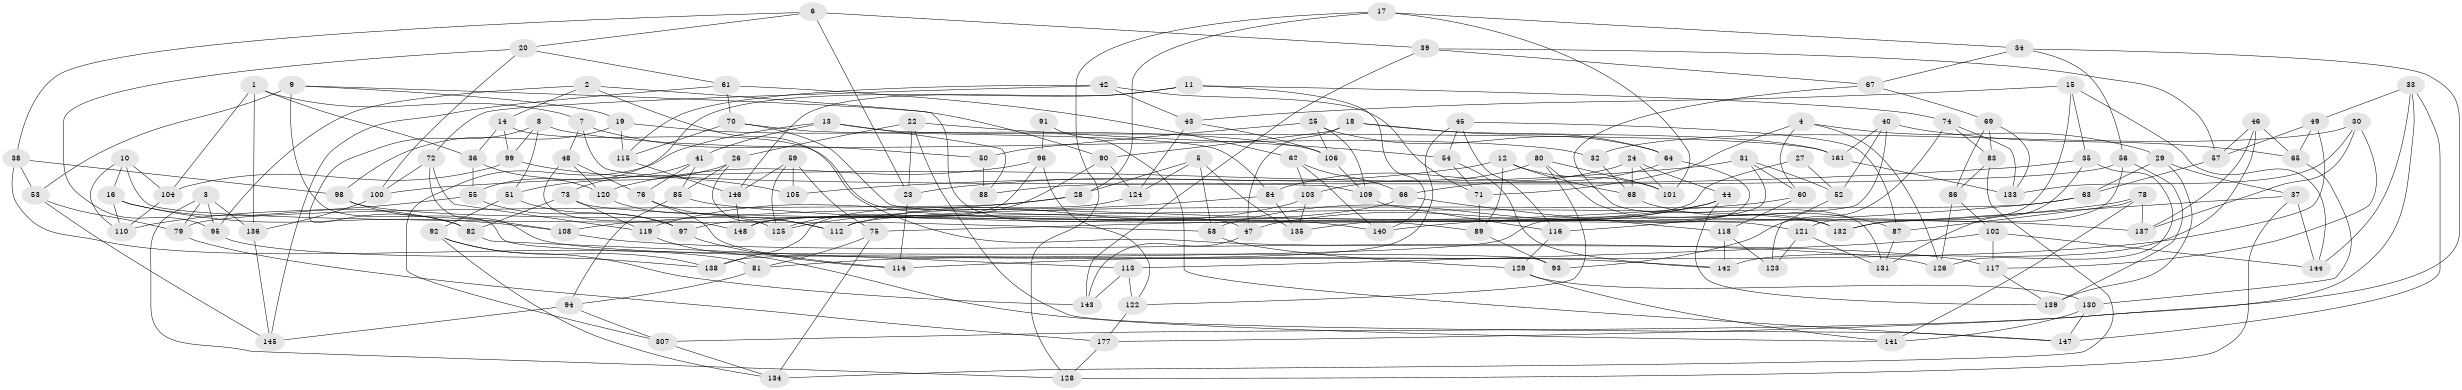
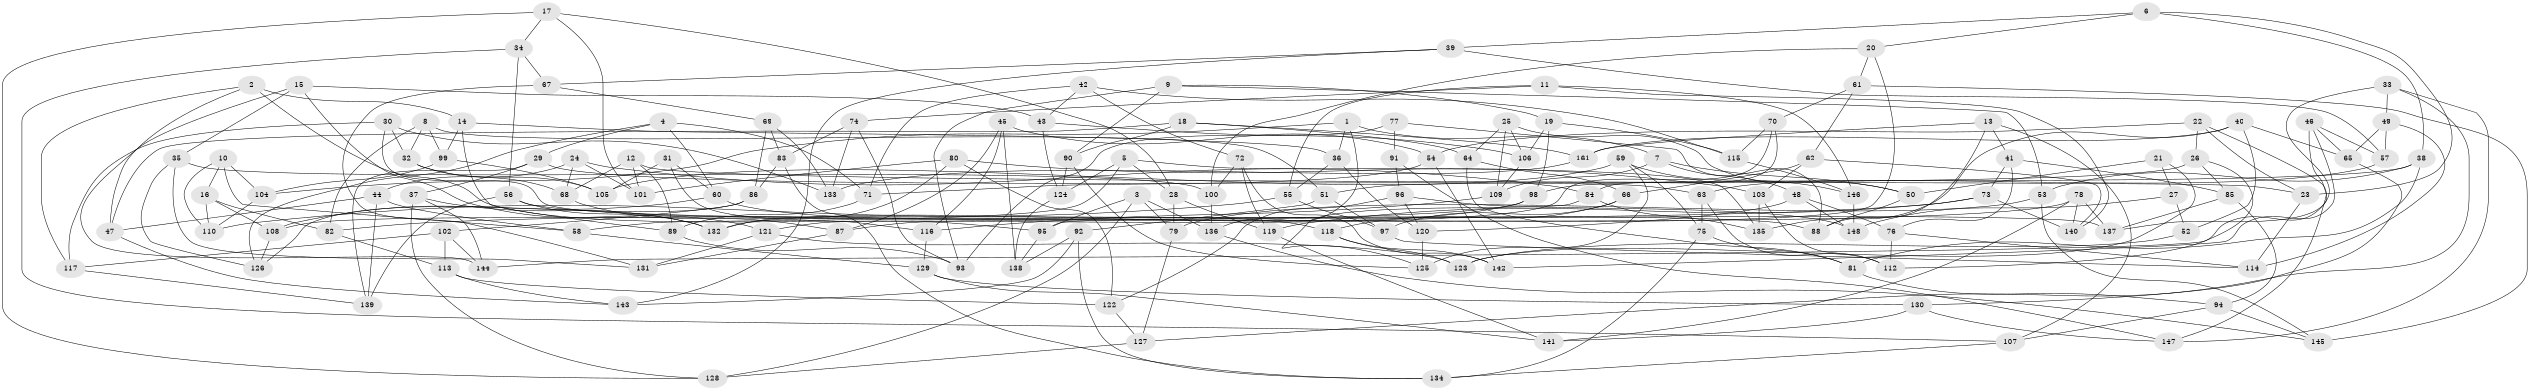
  graph {
    node [color=gray90 style=filled]
    1
    7
    36
    104
    136
    48
    50
    109
    55
    120
    110
    145
    2
    14
    47
    95
    117
    99
    89
    143
    138
    139
    3
    79
    128
-   127 [label=177]
+   127
    4
    29
    60
    71
    126
    37
    63
    108
    118
    5
    28
    58
    124
    135
    119
    129
    6
    20
    23
    38
    39
    61
    100
    114
    53
    98
    81
    67
    57
    148
    76
    88
    116
    8
    32
    51
    82
    68
    105
    92
    97
    113
    9
    19
    90
    93
    106
    115
    125
    10
    16
    11
    74
    140
    146
    133
    83
    12
    101
    87
    13
    41
-   107 [label=307]
+   107
    n90 [label=161]
    85
    73
    134
    15
    35
    43
    121
    144
    131
    123
    17
    34
    56
    18
    64
    66
    132
    62
    70
+   21
    27
    52
+   77
    91
    22
    26
    54
    147
    112
    142
    24
    44
    84
    25
    137
    94
    96
    141
    75
    30
    31
    33
    49
    65
    69
    40
    130
    42
    72
    45
    46
    59
    103
    86
    102
    78
    80
    122
    1 -- 7
    1 -- 36
    1 -- 104
    1 -- 136
    7 -- 48
    7 -- 50
    7 -- 109
    36 -- 55
    36 -- 120
    104 -- 110
    136 -- 145
    48 -- 120
    48 -- 148
    48 -- 76
    50 -- 88
    109 -- 116
    55 -- 110
    55 -- 97
    120 -- 125
    2 -- 14
    2 -- 47
    2 -- 95
    2 -- 117
    14 -- 36
    14 -- 99
    14 -- 89
    47 -- 143
    95 -- 138
    117 -- 139
    99 -- 104
    99 -- 105
    89 -- 93
    3 -- 136
    3 -- 95
    3 -- 79
    3 -- 128
    79 -- 127
    127 -- 128
    4 -- 29
    4 -- 60
    4 -- 71
    4 -- 126
    29 -- 139
    29 -- 37
    29 -- 63
    60 -- 108
    60 -- 118
    71 -- 89
    37 -- 128
    37 -- 144
    37 -- 132
    63 -- 112
    63 -- 75
    108 -- 126
    118 -- 123
    118 -- 142
    5 -- 28
    5 -- 58
    5 -- 124
    5 -- 135
    28 -- 79
    28 -- 119
    58 -- 129
    124 -- 138
    119 -- 141
    129 -- 141
    129 -- 130
    6 -- 20
    6 -- 23
    6 -- 38
    6 -- 39
    20 -- 95
    20 -- 61
    20 -- 100
    23 -- 114
    38 -- 53
    38 -- 98
    38 -- 81
    39 -- 143
    39 -- 67
    39 -- 57
    61 -- 145
    61 -- 62
    61 -- 70
    100 -- 136
    53 -- 145
    53 -- 79
    98 -- 108
    98 -- 132
    81 -- 94
    67 -- 131
    67 -- 69
    57 -- 63
    76 -- 114
    76 -- 112
    116 -- 129
    8 -- 99
    8 -- 32
    8 -- 51
    8 -- 82
    32 -- 68
+   32 -- 105
    51 -- 92
    51 -- 97
    82 -- 113
    68 -- 87
    92 -- 143
    92 -- 138
    92 -- 134
    97 -- 114
    113 -- 143
    113 -- 122
    9 -- 53
    9 -- 19
    9 -- 90
    9 -- 93
    19 -- 98
    19 -- 106
    19 -- 115
    90 -- 124
    90 -- 125
    106 -- 109
    115 -- 146
    10 -- 104
    10 -- 110
    10 -- 58
    10 -- 16
    16 -- 110
    16 -- 108
    16 -- 82
    11 -- 55
    11 -- 74
    11 -- 140
    11 -- 146
    74 -- 93
    74 -- 133
    74 -- 83
    146 -- 148
    83 -- 134
    83 -- 86
    12 -- 89
    12 -- 23
    12 -- 68
    12 -- 101
    87 -- 131
    13 -- 88
    13 -- 41
    13 -- 107
    13 -- n90
    41 -- 76
    41 -- 85
    41 -- 73
    107 -- 134
    n90 -- 133
    85 -- 137
    85 -- 94
    73 -- 119
    73 -- 82
    73 -- 140
    15 -- 35
    15 -- 43
    15 -- 121
    15 -- 144
    35 -- 126
    35 -- 100
    35 -- 131
    43 -- 124
    43 -- 106
    121 -- 131
    121 -- 123
    17 -- 128
    17 -- 28
    17 -- 101
    17 -- 34
    34 -- 67
    34 -- 107
    34 -- 56
    56 -- 139
    56 -- 88
    56 -- 132
    18 -- 47
    18 -- 90
    18 -- n90
    18 -- 64
    64 -- 81
    64 -- 66
    66 -- 118
    66 -- 97
    62 -- 140
    62 -- 66
    62 -- 103
    70 -- 115
    70 -- 121
    70 -- 84
+   21 -- 50
+   21 -- 123
+   21 -- 27
    27 -- 148
    27 -- 52
    52 -- 123
+   77 -- 88
+   77 -- 93
+   77 -- 91
    91 -- 147
    91 -- 96
    22 -- 23
    22 -- 26
    22 -- 54
    22 -- 147
    26 -- 51
    26 -- 85
    26 -- 112
    54 -- 71
    54 -- 142
    24 -- 68
    24 -- 101
    24 -- 44
    24 -- 84
    44 -- 47
    44 -- 139
    44 -- 58
    84 -- 135
    84 -- 125
    25 -- 50
    25 -- 109
    25 -- 106
    25 -- 64
    94 -- 145
    94 -- 107
    96 -- 120
    96 -- 148
    96 -- 122
    75 -- 81
    75 -- 134
    30 -- 117
    30 -- 32
    30 -- 133
    30 -- 137
    31 -- 60
    31 -- 116
    31 -- 105
-   31 -- 52
    33 -- 127
    33 -- 144
    33 -- 147
    33 -- 49
    49 -- 114
    49 -- 57
    49 -- 65
    65 -- 130
    69 -- 133
    69 -- 83
    69 -- 86
    40 -- 135
    40 -- n90
    40 -- 52
    40 -- 65
    130 -- 147
    130 -- 141
    42 -- 71
    42 -- 115
    42 -- 43
    42 -- 72
    72 -- 119
    72 -- 100
    72 -- 142
    45 -- 138
    45 -- 116
    45 -- 87
    45 -- 54
    46 -- 57
    46 -- 142
    46 -- 137
    46 -- 65
    59 -- 105
    59 -- 125
    59 -- 146
    59 -- 75
    103 -- 135
    103 -- 112
    86 -- 126
    86 -- 102
    102 -- 117
    102 -- 113
    102 -- 144
    78 -- 140
    78 -- 87
    78 -- 137
    78 -- 141
    80 -- 101
    80 -- 132
    80 -- 103
    80 -- 122
    122 -- 127
  }
